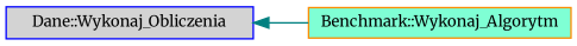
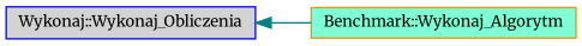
  digraph {
    rankdir=LR
    fontname=Merriweather
    node [fontname=Merriweather fontsize=10 shape=record style=filled]
-   n1 [color=blue fillcolor=lightgrey fontcolor=black height=0.2 label="Dane::Wykonaj_Obliczenia" width=0.4]
+   n1 [color=blue fillcolor=lightgrey fontcolor=black height=0.2 label="Wykonaj::Wykonaj_Obliczenia" width=0.4]
    n2 [color=darkorange fillcolor=aquamarine height=0.2 label="Benchmark::Wykonaj_Algorytm" width=0.4]
    n1 -> n2 [color=teal dir=back fontname=Merriweather fontsize=10 labelfontname=Helvetica labelfontsize=10 style=solid]
  }
